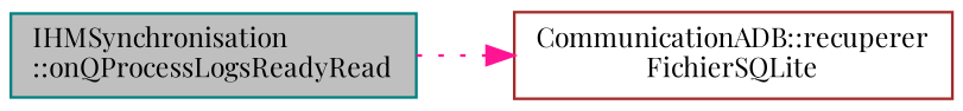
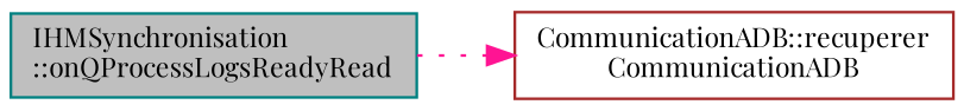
  digraph {
    rankdir=LR
    fontname="Playfair Display"
    node [fontname="Playfair Display" fontsize=10 shape=record style=filled]
    n1 [color=teal fillcolor=grey75 fontcolor=black height=0.2 label="IHMSynchronisation\l::onQProcessLogsReadyRead" width=0.4]
-   n2 [color=brown fillcolor=white height=0.2 label="CommunicationADB::recuperer\lFichierSQLite" width=0.4]
+   n2 [color=brown fillcolor=white height=0.2 label="CommunicationADB::recuperer\lCommunicationADB" width=0.4]
    n1 -> n2 [color=deeppink fontname="Playfair Display" fontsize=10 labelfontname=Helvetica labelfontsize=10 style=dotted]
  }
